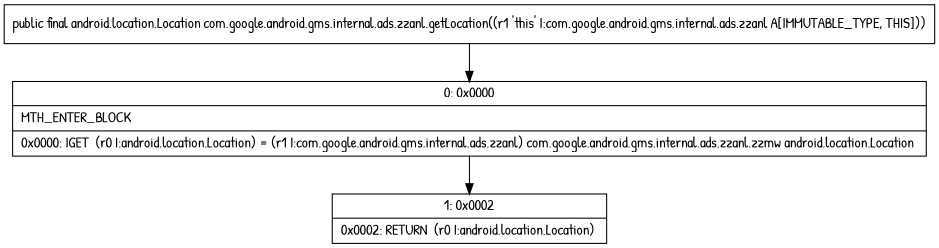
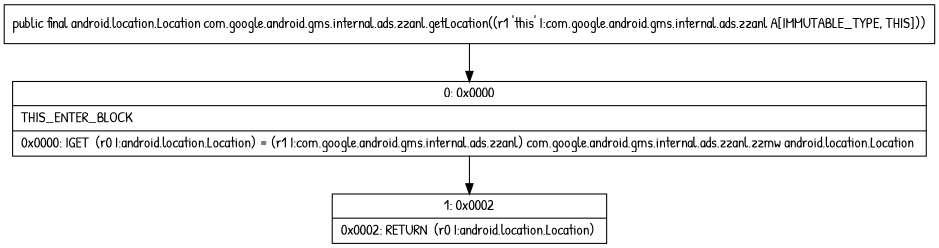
  digraph {
    fontname="Patrick Hand"
    node [shape=record fontname="Patrick Hand"]
    edge [fontname="Patrick Hand"]
-   n1 [label="{0\:\ 0x0000|MTH_ENTER_BLOCK\l|0x0000: IGET  (r0 I:android.location.Location) = (r1 I:com.google.android.gms.internal.ads.zzanl) com.google.android.gms.internal.ads.zzanl.zzmw android.location.Location \l}"]
+   n1 [label="{0\:\ 0x0000|THIS_ENTER_BLOCK\l|0x0000: IGET  (r0 I:android.location.Location) = (r1 I:com.google.android.gms.internal.ads.zzanl) com.google.android.gms.internal.ads.zzanl.zzmw android.location.Location \l}"]
    n2 [label="{1\:\ 0x0002|0x0002: RETURN  (r0 I:android.location.Location) \l}"]
    n3 [label="{public final android.location.Location com.google.android.gms.internal.ads.zzanl.getLocation((r1 'this' I:com.google.android.gms.internal.ads.zzanl A[IMMUTABLE_TYPE, THIS])) }"]
    n1 -> n2
    n3 -> n1
  }
